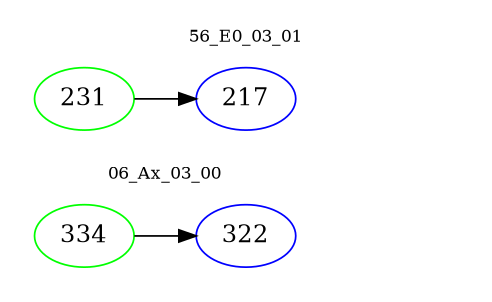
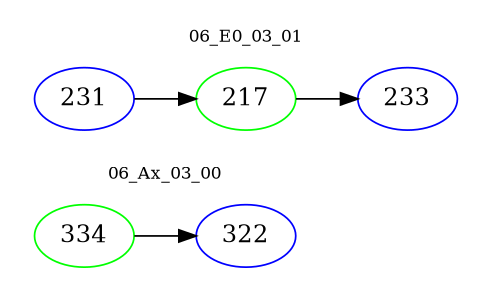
  digraph {
    rankdir=LR
    node [color=green]
    edge [color=black]
    n1 [label=334]
    n2 [color=blue label=322]
-   n3 [label=231]
-   n4 [color=blue label=217]
+   n3 [color=blue label=231]
+   n4 [label=217]
+   n5 [color=blue label=233]
    subgraph cluster_1 {
      color=white
      fontsize=10
      label="06_Ax_03_00"
      n1
      n2
    }
    subgraph cluster_2 {
      color=white
      fontsize=10
-     label="56_E0_03_01"
+     label="06_E0_03_01"
      n3
      n4
+     n5
    }
    n1 -> n2
    n3 -> n4
+   n4 -> n5
  }
